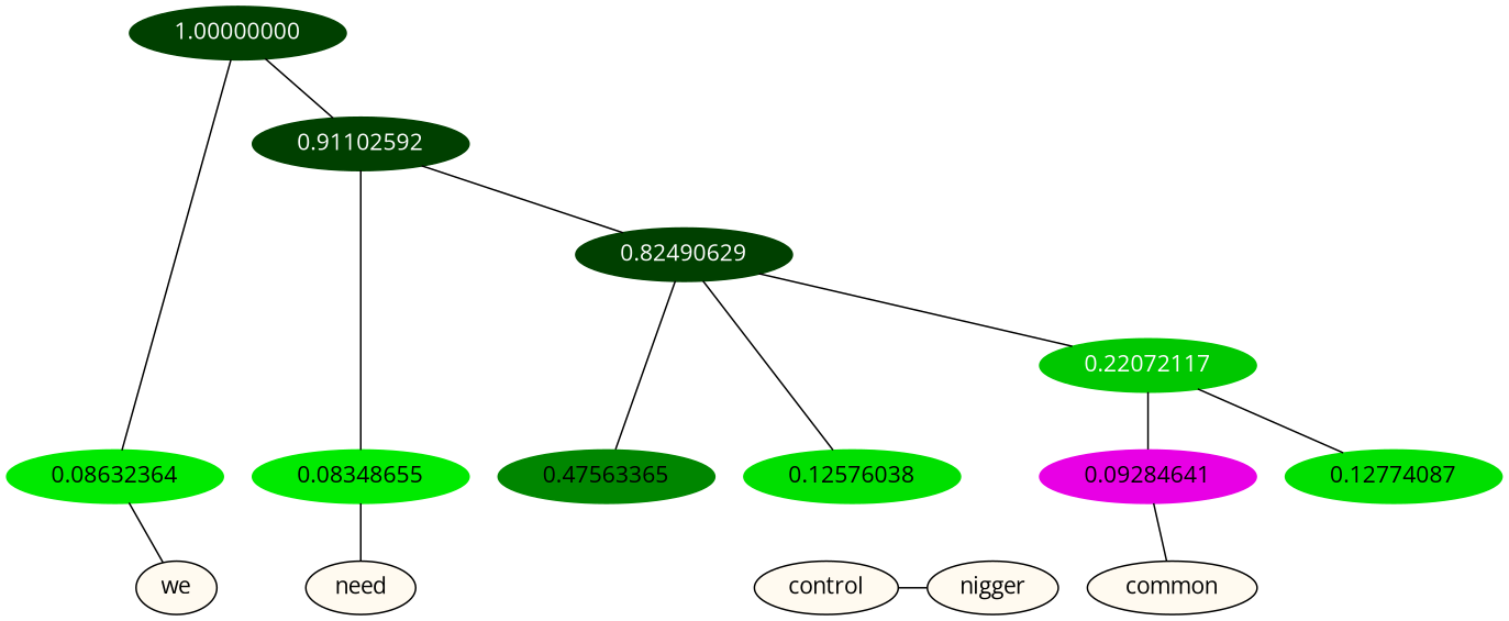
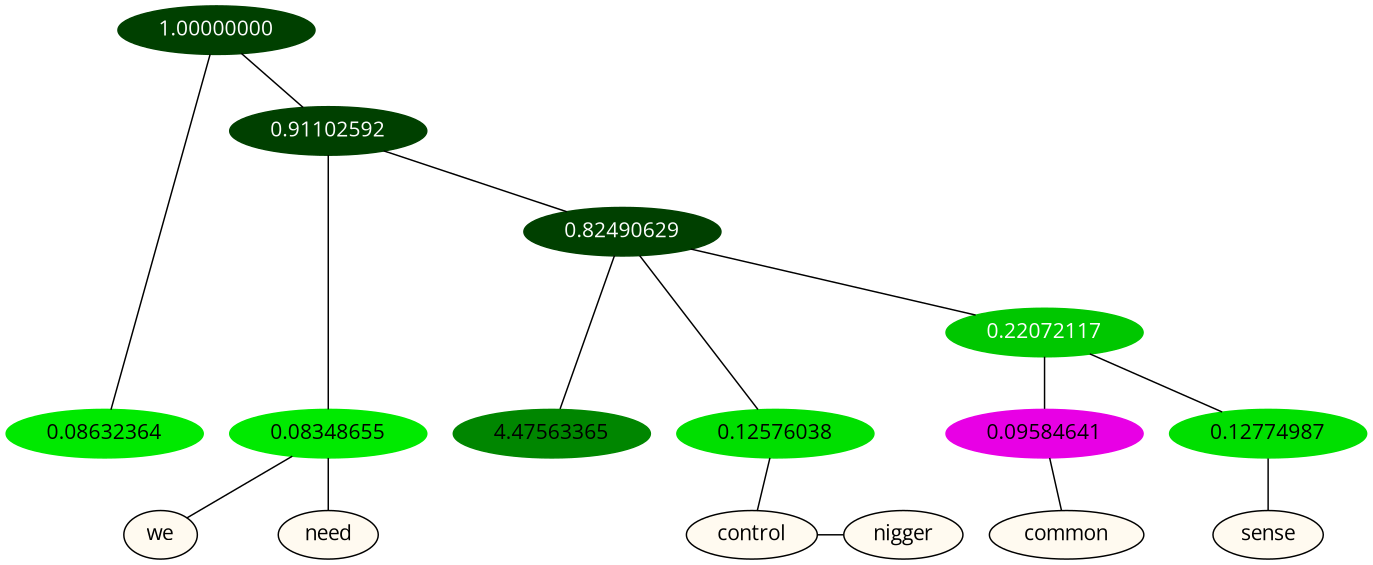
  graph {
    fontname="Open Sans"
    node [color=black fontname="Open Sans" format=png nodesep=0.001 ordering=out overlap_scaling=0.01 ranksep=0.001 style=filled]
    edge [fontname="Open Sans"]
    n1 [fillcolor=floralwhite height=0.15 label=we style="filled,solid" width=0.15]
    n2 [fillcolor=floralwhite height=0.15 label=need style="filled,solid" width=0.15]
    n3 [fillcolor=floralwhite height=0.15 label=common style="filled,solid" width=0.15]
+   n4 [fillcolor=floralwhite height=0.15 label=sense style="filled,solid" width=0.15]
    n5 [fillcolor=floralwhite height=0.15 label=nigger style="filled,solid" width=0.15]
    n6 [fillcolor=floralwhite height=0.15 label=control style="filled,solid" width=0.15]
    n7 [color="0.334 1.000 0.914" fontcolor=black height=0.15 label=0.08632364 width=0.15]
    n8 [color="0.334 1.000 0.917" fontcolor=black height=0.15 label=0.08348655 width=0.15]
-   n9 [color="0.835 1.000 0.907" fontcolor=black height=0.15 label=0.09284641 width=0.15]
-   n10 [color="0.334 1.000 0.872" fontcolor=black height=0.15 label=0.12774087 width=0.15]
-   n11 [color="0.334 1.000 0.524" fontcolor=black height=0.15 label=0.47563365 width=0.15]
+   n9 [color="0.835 1.000 0.907" fontcolor=black height=0.15 label=0.09584641 width=0.15]
+   n10 [color="0.334 1.000 0.872" fontcolor=black height=0.15 label=0.12774987 width=0.15]
+   n11 [color="0.334 1.000 0.524" fontcolor=black height=0.15 label=4.47563365 width=0.15]
    n12 [color="0.334 1.000 0.874" fontcolor=black height=0.15 label=0.12576038 width=0.15]
    n13 [color="0.334 1.000 0.250" fontcolor=grey99 height=0.15 label=1.00000000 width=0.15]
    n14 [color="0.334 1.000 0.250" fontcolor=grey99 height=0.15 label=0.91102592 width=0.15]
    n15 [color="0.334 1.000 0.250" fontcolor=grey99 height=0.15 label=0.82490629 width=0.15]
    n16 [color="0.334 1.000 0.779" fontcolor=grey99 height=0.15 label=0.22072117 width=0.15]
    subgraph sub_1 {
      rank=same
      n1
      n2
      n3
+     n4
      n5
      n6
    }
    subgraph sub_2 {
      rank=same
      n7
      n8
      n9
      n10
      n11
      n12
    }
    n6 -- n5
-   n7 -- n1
+   n8 -- n1
    n8 -- n2
    n9 -- n3
+   n10 -- n4
+   n12 -- n6
    n13 -- n7
    n13 -- n14
    n14 -- n8
    n14 -- n15
    n15 -- n11
    n15 -- n12
    n15 -- n16
    n16 -- n9
    n16 -- n10
  }
